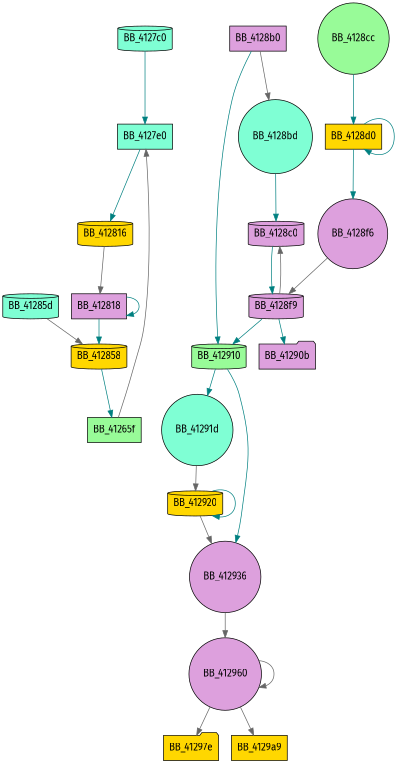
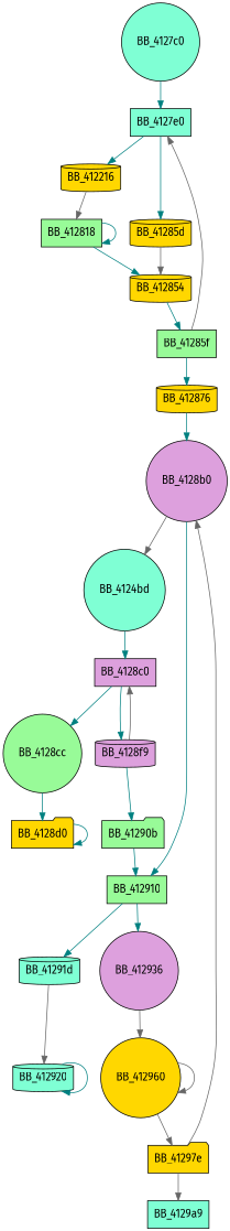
  digraph {
    fontname="Fira Sans"
    node [fillcolor=aquamarine fontname="Fira Sans" shape=cylinder style=filled]
    edge [color=teal fontname="Fira Sans"]
    BB_4127e0 [shape=box]
-   BB_4127c0
-   BB_412816 [fillcolor=gold]
-   BB_41285d
-   BB_412818 [fillcolor=plum shape=box]
-   BB_412858 [fillcolor=gold]
-   BB_41285f [fillcolor=palegreen shape=box label=BB_41265f]
-   BB_4128b0 [fillcolor=plum shape=box]
-   BB_4128bd [shape=circle]
-   BB_412910 [fillcolor=palegreen]
-   BB_4128c0 [fillcolor=plum]
-   BB_41291d [shape=circle]
+   BB_4127c0 [shape=circle]
+   BB_412816 [fillcolor=gold label=BB_412216]
+   BB_41285d [fillcolor=gold]
+   BB_412818 [fillcolor=palegreen shape=box]
+   BB_412858 [fillcolor=gold label=BB_412854]
+   BB_41285f [fillcolor=palegreen shape=box]
+   BB_412876 [fillcolor=gold]
+   BB_4128b0 [fillcolor=plum shape=circle]
+   BB_4128bd [shape=circle label=BB_4124bd]
+   BB_412910 [fillcolor=palegreen shape=box]
+   BB_4128c0 [fillcolor=plum shape=box]
+   BB_41291d
    BB_412936 [fillcolor=plum shape=circle]
    BB_4128cc [fillcolor=palegreen shape=circle]
    BB_4128f9 [fillcolor=plum]
-   BB_412920 [fillcolor=gold]
-   BB_412960 [fillcolor=plum shape=circle]
-   BB_4128d0 [fillcolor=gold shape=box]
-   BB_41290b [fillcolor=plum shape=folder]
-   BB_4128f6 [fillcolor=plum shape=circle]
+   BB_412920
+   BB_412960 [fillcolor=gold shape=circle]
+   BB_4128d0 [fillcolor=gold shape=folder]
+   BB_41290b [fillcolor=palegreen shape=folder]
    BB_41297e [fillcolor=gold shape=folder]
-   BB_4129a9 [fillcolor=gold shape=box]
+   BB_4129a9 [shape=box]
    BB_4127e0 -> BB_412816
+   BB_4127e0 -> BB_41285d
    BB_4127c0 -> BB_4127e0
    BB_412816 -> BB_412818 [color=gray40]
    BB_41285d -> BB_412858 [color=gray40]
    BB_412818 -> BB_412818
    BB_412818 -> BB_412858
    BB_412858 -> BB_41285f
    BB_41285f -> BB_4127e0 [color=gray40]
+   BB_41285f -> BB_412876
+   BB_412876 -> BB_4128b0
    BB_4128b0 -> BB_4128bd [color=gray40]
    BB_4128b0 -> BB_412910
    BB_4128bd -> BB_4128c0
    BB_412910 -> BB_41291d
    BB_412910 -> BB_412936
+   BB_4128c0 -> BB_4128cc
    BB_4128c0 -> BB_4128f9
    BB_41291d -> BB_412920 [color=gray40]
    BB_412936 -> BB_412960 [color=gray40]
    BB_4128cc -> BB_4128d0
    BB_4128f9 -> BB_4128c0 [color=gray40]
    BB_4128f9 -> BB_41290b
-   BB_412920 -> BB_412936 [color=gray40]
    BB_412920 -> BB_412920
    BB_412960 -> BB_412960 [color=gray40]
    BB_412960 -> BB_41297e [color=gray40]
    BB_4128d0 -> BB_4128d0
-   BB_4128d0 -> BB_4128f6
-   BB_4128f9 -> BB_412910
-   BB_4128f6 -> BB_4128f9 [color=gray40]
-   BB_412960 -> BB_4129a9 [color=gray40]
+   BB_41290b -> BB_412910
+   BB_41297e -> BB_4128b0 [color=gray40]
+   BB_41297e -> BB_4129a9 [color=gray40]
  }
